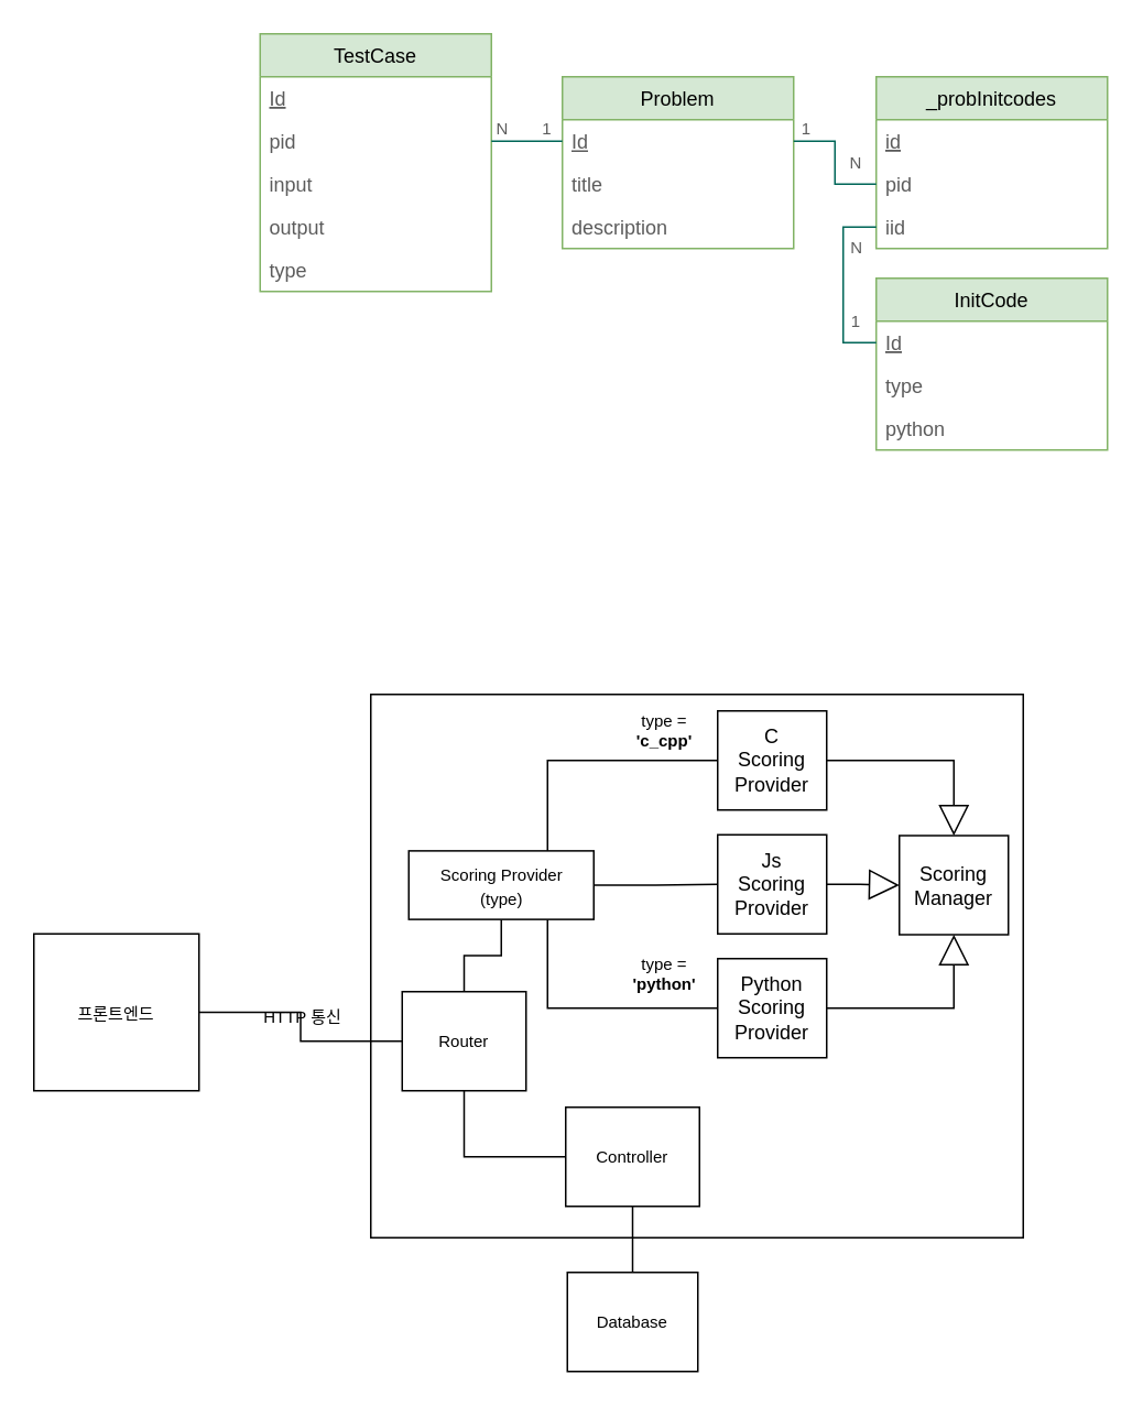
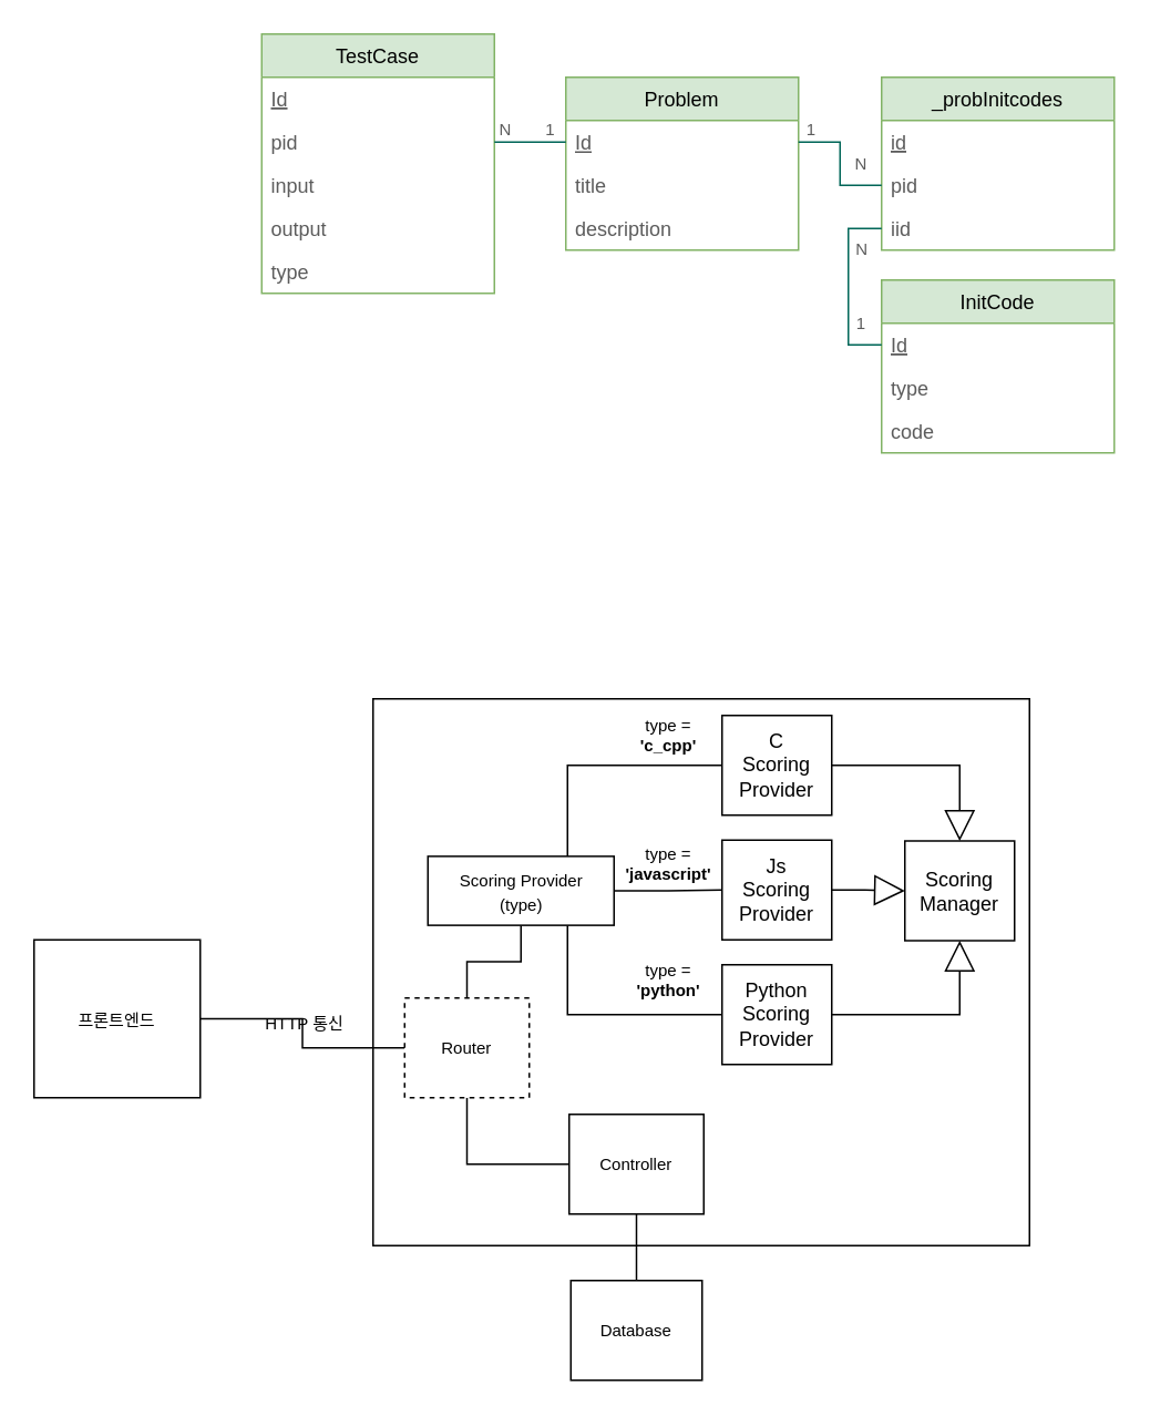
  <mxCell id="0" />
  <mxCell id="1" parent="0" />
  <mxCell id="2" value="" style="rounded=0;whiteSpace=wrap;html=1;strokeColor=default;fontFamily=Helvetica;fontSize=10;fontColor=default;fillColor=none;" vertex="1" parent="1"><mxGeometry x="224" y="420" width="395" height="329" as="geometry" /></mxCell>
  <mxCell id="3" value="Problem" style="swimlane;fontStyle=0;childLayout=stackLayout;horizontal=1;startSize=26;fillColor=#d5e8d4;horizontalStack=0;resizeParent=1;resizeParentMax=0;resizeLast=0;collapsible=1;marginBottom=0;strokeColor=#82b366;" vertex="1" parent="1"><mxGeometry x="340" y="46" width="140" height="104" as="geometry" /></mxCell>
  <mxCell id="4" value="&lt;u&gt;Id&lt;/u&gt;" style="text;strokeColor=none;fillColor=none;align=left;verticalAlign=top;spacingLeft=4;spacingRight=4;overflow=hidden;rotatable=0;points=[[0,0.5],[1,0.5]];portConstraint=eastwest;labelBackgroundColor=none;labelBorderColor=none;html=1;fontColor=#5C5C5C;" vertex="1" parent="3"><mxGeometry y="26" width="140" height="26" as="geometry" /></mxCell>
  <mxCell id="5" value="title" style="text;strokeColor=none;fillColor=none;align=left;verticalAlign=top;spacingLeft=4;spacingRight=4;overflow=hidden;rotatable=0;points=[[0,0.5],[1,0.5]];portConstraint=eastwest;fontColor=#5C5C5C;" vertex="1" parent="3"><mxGeometry y="52" width="140" height="26" as="geometry" /></mxCell>
  <mxCell id="6" value="description" style="text;strokeColor=none;fillColor=none;align=left;verticalAlign=top;spacingLeft=4;spacingRight=4;overflow=hidden;rotatable=0;points=[[0,0.5],[1,0.5]];portConstraint=eastwest;fontColor=#5C5C5C;" vertex="1" parent="3"><mxGeometry y="78" width="140" height="26" as="geometry" /></mxCell>
  <mxCell id="7" value="TestCase" style="swimlane;fontStyle=0;childLayout=stackLayout;horizontal=1;startSize=26;fillColor=#d5e8d4;horizontalStack=0;resizeParent=1;resizeParentMax=0;resizeLast=0;collapsible=1;marginBottom=0;strokeColor=#82b366;" vertex="1" parent="1"><mxGeometry x="157" y="20" width="140" height="156" as="geometry" /></mxCell>
  <mxCell id="8" value="Id" style="text;strokeColor=none;fillColor=none;align=left;verticalAlign=top;spacingLeft=4;spacingRight=4;overflow=hidden;rotatable=0;points=[[0,0.5],[1,0.5]];portConstraint=eastwest;fontStyle=4;fontColor=#5C5C5C;" vertex="1" parent="7"><mxGeometry y="26" width="140" height="26" as="geometry" /></mxCell>
  <mxCell id="9" value="pid" style="text;strokeColor=none;fillColor=none;align=left;verticalAlign=top;spacingLeft=4;spacingRight=4;overflow=hidden;rotatable=0;points=[[0,0.5],[1,0.5]];portConstraint=eastwest;fontColor=#5C5C5C;" vertex="1" parent="7"><mxGeometry y="52" width="140" height="26" as="geometry" /></mxCell>
  <mxCell id="10" value="input" style="text;strokeColor=none;fillColor=none;align=left;verticalAlign=top;spacingLeft=4;spacingRight=4;overflow=hidden;rotatable=0;points=[[0,0.5],[1,0.5]];portConstraint=eastwest;fontColor=#5C5C5C;" vertex="1" parent="7"><mxGeometry y="78" width="140" height="26" as="geometry" /></mxCell>
  <mxCell id="11" value="output" style="text;strokeColor=none;fillColor=none;align=left;verticalAlign=top;spacingLeft=4;spacingRight=4;overflow=hidden;rotatable=0;points=[[0,0.5],[1,0.5]];portConstraint=eastwest;fontColor=#5C5C5C;" vertex="1" parent="7"><mxGeometry y="104" width="140" height="26" as="geometry" /></mxCell>
  <mxCell id="12" value="type" style="text;strokeColor=none;fillColor=none;align=left;verticalAlign=top;spacingLeft=4;spacingRight=4;overflow=hidden;rotatable=0;points=[[0,0.5],[1,0.5]];portConstraint=eastwest;fontColor=#5C5C5C;" vertex="1" parent="7"><mxGeometry y="130" width="140" height="26" as="geometry" /></mxCell>
  <mxCell id="13" value="InitCode" style="swimlane;fontStyle=0;childLayout=stackLayout;horizontal=1;startSize=26;fillColor=#d5e8d4;horizontalStack=0;resizeParent=1;resizeParentMax=0;resizeLast=0;collapsible=1;marginBottom=0;strokeColor=#82b366;" vertex="1" parent="1"><mxGeometry x="530" y="168" width="140" height="104" as="geometry" /></mxCell>
  <mxCell id="14" value="Id" style="text;strokeColor=none;fillColor=none;align=left;verticalAlign=top;spacingLeft=4;spacingRight=4;overflow=hidden;rotatable=0;points=[[0,0.5],[1,0.5]];portConstraint=eastwest;fontStyle=4;fontColor=#5C5C5C;" vertex="1" parent="13"><mxGeometry y="26" width="140" height="26" as="geometry" /></mxCell>
  <mxCell id="15" value="type" style="text;strokeColor=none;fillColor=none;align=left;verticalAlign=top;spacingLeft=4;spacingRight=4;overflow=hidden;rotatable=0;points=[[0,0.5],[1,0.5]];portConstraint=eastwest;fontColor=#5C5C5C;" vertex="1" parent="13"><mxGeometry y="52" width="140" height="26" as="geometry" /></mxCell>
- <mxCell id="16" value="python" style="text;strokeColor=none;fillColor=none;align=left;verticalAlign=top;spacingLeft=4;spacingRight=4;overflow=hidden;rotatable=0;points=[[0,0.5],[1,0.5]];portConstraint=eastwest;fontColor=#5C5C5C;" vertex="1" parent="13"><mxGeometry y="78" width="140" height="26" as="geometry" /></mxCell>
+ <mxCell id="16" value="code" style="text;strokeColor=none;fillColor=none;align=left;verticalAlign=top;spacingLeft=4;spacingRight=4;overflow=hidden;rotatable=0;points=[[0,0.5],[1,0.5]];portConstraint=eastwest;fontColor=#5C5C5C;" vertex="1" parent="13"><mxGeometry y="78" width="140" height="26" as="geometry" /></mxCell>
  <mxCell id="17" value="_probInitcodes" style="swimlane;fontStyle=0;childLayout=stackLayout;horizontal=1;startSize=26;fillColor=#d5e8d4;horizontalStack=0;resizeParent=1;resizeParentMax=0;resizeLast=0;collapsible=1;marginBottom=0;strokeColor=#82b366;" vertex="1" parent="1"><mxGeometry x="530" y="46" width="140" height="104" as="geometry" /></mxCell>
  <mxCell id="18" value="id" style="text;strokeColor=none;fillColor=none;align=left;verticalAlign=top;spacingLeft=4;spacingRight=4;overflow=hidden;rotatable=0;points=[[0,0.5],[1,0.5]];portConstraint=eastwest;fontStyle=4;fontColor=#5C5C5C;" vertex="1" parent="17"><mxGeometry y="26" width="140" height="26" as="geometry" /></mxCell>
  <mxCell id="19" value="pid" style="text;strokeColor=none;fillColor=none;align=left;verticalAlign=top;spacingLeft=4;spacingRight=4;overflow=hidden;rotatable=0;points=[[0,0.5],[1,0.5]];portConstraint=eastwest;fontColor=#5C5C5C;" vertex="1" parent="17"><mxGeometry y="52" width="140" height="26" as="geometry" /></mxCell>
  <mxCell id="20" value="iid&#10;" style="text;strokeColor=none;fillColor=none;align=left;verticalAlign=top;spacingLeft=4;spacingRight=4;overflow=hidden;rotatable=0;points=[[0,0.5],[1,0.5]];portConstraint=eastwest;fontColor=#5C5C5C;" vertex="1" parent="17"><mxGeometry y="78" width="140" height="26" as="geometry" /></mxCell>
  <mxCell id="21" value="" style="endArrow=none;html=1;rounded=0;strokeColor=#006658;fontColor=#5C5C5C;" edge="1" parent="1" source="9" target="4"><mxGeometry width="50" height="50" relative="1" as="geometry"><mxPoint x="271" y="102" as="sourcePoint" /><mxPoint x="321" y="52" as="targetPoint" /></mxGeometry></mxCell>
  <mxCell id="22" value="&lt;font style=&quot;font-size: 10px;&quot;&gt;1&lt;/font&gt;" style="text;html=1;strokeColor=none;fillColor=none;align=center;verticalAlign=middle;whiteSpace=wrap;rounded=0;fontColor=#5C5C5C;" vertex="1" parent="1"><mxGeometry x="301" y="62" width="60" height="30" as="geometry" /></mxCell>
  <mxCell id="23" value="N" style="text;html=1;strokeColor=none;fillColor=none;align=center;verticalAlign=middle;whiteSpace=wrap;rounded=0;fontSize=10;fontColor=#5C5C5C;" vertex="1" parent="1"><mxGeometry x="274" y="62" width="60" height="30" as="geometry" /></mxCell>
  <mxCell id="24" style="edgeStyle=orthogonalEdgeStyle;rounded=0;orthogonalLoop=1;jettySize=auto;html=1;exitX=0;exitY=0.5;exitDx=0;exitDy=0;fontSize=10;strokeColor=none;curved=1;fontColor=#5C5C5C;" edge="1" parent="1" source="19" target="4"><mxGeometry relative="1" as="geometry" /></mxCell>
  <mxCell id="25" style="rounded=0;orthogonalLoop=1;jettySize=auto;html=1;exitX=0;exitY=0.5;exitDx=0;exitDy=0;fontSize=10;edgeStyle=orthogonalEdgeStyle;endArrow=none;endFill=0;strokeColor=#006658;fontColor=#5C5C5C;" edge="1" parent="1" source="19" target="4"><mxGeometry relative="1" as="geometry" /></mxCell>
  <mxCell id="26" style="edgeStyle=orthogonalEdgeStyle;rounded=0;orthogonalLoop=1;jettySize=auto;html=1;exitX=0;exitY=0.5;exitDx=0;exitDy=0;entryX=0;entryY=0.5;entryDx=0;entryDy=0;fontSize=10;endArrow=none;endFill=0;strokeColor=#006658;fontColor=#5C5C5C;" edge="1" parent="1" source="14" target="20"><mxGeometry relative="1" as="geometry" /></mxCell>
  <mxCell id="27" value="1" style="text;html=1;strokeColor=none;fillColor=none;align=center;verticalAlign=middle;whiteSpace=wrap;rounded=0;labelBackgroundColor=none;labelBorderColor=none;fontSize=10;fontColor=#5C5C5C;" vertex="1" parent="1"><mxGeometry x="458" y="62" width="60" height="30" as="geometry" /></mxCell>
  <mxCell id="28" value="N" style="text;html=1;strokeColor=none;fillColor=none;align=center;verticalAlign=middle;whiteSpace=wrap;rounded=0;labelBackgroundColor=none;labelBorderColor=none;fontSize=10;fontColor=#5C5C5C;" vertex="1" parent="1"><mxGeometry x="488" y="83" width="60" height="30" as="geometry" /></mxCell>
  <mxCell id="29" value="N" style="text;html=1;strokeColor=none;fillColor=none;align=center;verticalAlign=middle;whiteSpace=wrap;rounded=0;labelBackgroundColor=none;labelBorderColor=none;fontSize=10;fontColor=#5C5C5C;" vertex="1" parent="1"><mxGeometry x="486.5" y="134" width="63" height="30" as="geometry" /></mxCell>
  <mxCell id="30" value="1" style="text;html=1;strokeColor=none;fillColor=none;align=center;verticalAlign=middle;whiteSpace=wrap;rounded=0;labelBackgroundColor=none;labelBorderColor=none;fontSize=10;fontColor=#5C5C5C;" vertex="1" parent="1"><mxGeometry x="488" y="179" width="60" height="30" as="geometry" /></mxCell>
  <mxCell id="31" value="Scoring&lt;br&gt;Manager" style="rounded=0;whiteSpace=wrap;html=1;" vertex="1" parent="1"><mxGeometry x="544" y="505.5" width="66" height="60" as="geometry" /></mxCell>
  <mxCell id="32" style="edgeStyle=orthogonalEdgeStyle;shape=connector;rounded=0;orthogonalLoop=1;jettySize=auto;html=1;labelBackgroundColor=default;strokeColor=default;fontFamily=Helvetica;fontSize=12;fontColor=default;endArrow=block;endFill=0;endSize=16;" edge="1" parent="1" source="34" target="31"><mxGeometry relative="1" as="geometry" /></mxCell>
  <mxCell id="33" style="edgeStyle=orthogonalEdgeStyle;shape=connector;rounded=0;orthogonalLoop=1;jettySize=auto;html=1;exitX=0;exitY=0.5;exitDx=0;exitDy=0;entryX=0.75;entryY=0;entryDx=0;entryDy=0;labelBackgroundColor=default;strokeColor=default;fontFamily=Helvetica;fontSize=10;fontColor=default;endArrow=none;endFill=0;endSize=16;" edge="1" parent="1" source="34" target="42"><mxGeometry relative="1" as="geometry" /></mxCell>
  <mxCell id="34" value="C&lt;br&gt;Scoring&lt;br&gt;Provider" style="rounded=0;whiteSpace=wrap;html=1;" vertex="1" parent="1"><mxGeometry x="434" y="430" width="66" height="60" as="geometry" /></mxCell>
  <mxCell id="35" style="edgeStyle=orthogonalEdgeStyle;shape=connector;rounded=0;orthogonalLoop=1;jettySize=auto;html=1;labelBackgroundColor=default;strokeColor=default;fontFamily=Helvetica;fontSize=12;fontColor=default;endArrow=block;endFill=0;endSize=16;" edge="1" parent="1" source="36" target="31"><mxGeometry relative="1" as="geometry" /></mxCell>
  <mxCell id="36" value="Js&lt;br&gt;Scoring&lt;br&gt;Provider" style="rounded=0;whiteSpace=wrap;html=1;" vertex="1" parent="1"><mxGeometry x="434" y="505" width="66" height="60" as="geometry" /></mxCell>
  <mxCell id="37" style="edgeStyle=orthogonalEdgeStyle;shape=connector;rounded=0;orthogonalLoop=1;jettySize=auto;html=1;exitX=1;exitY=0.5;exitDx=0;exitDy=0;labelBackgroundColor=default;strokeColor=default;fontFamily=Helvetica;fontSize=12;fontColor=default;endArrow=block;endFill=0;endSize=16;" edge="1" parent="1" source="39" target="31"><mxGeometry relative="1" as="geometry" /></mxCell>
  <mxCell id="38" style="edgeStyle=orthogonalEdgeStyle;shape=connector;rounded=0;orthogonalLoop=1;jettySize=auto;html=1;entryX=0.75;entryY=1;entryDx=0;entryDy=0;labelBackgroundColor=default;strokeColor=default;fontFamily=Helvetica;fontSize=10;fontColor=default;endArrow=none;endFill=0;endSize=16;" edge="1" parent="1" source="39" target="42"><mxGeometry relative="1" as="geometry" /></mxCell>
  <mxCell id="39" value="Python&lt;br&gt;Scoring&lt;br&gt;Provider" style="rounded=0;whiteSpace=wrap;html=1;" vertex="1" parent="1"><mxGeometry x="434" y="580" width="66" height="60" as="geometry" /></mxCell>
  <mxCell id="40" style="edgeStyle=orthogonalEdgeStyle;shape=connector;rounded=0;orthogonalLoop=1;jettySize=auto;html=1;exitX=1;exitY=0.5;exitDx=0;exitDy=0;labelBackgroundColor=default;strokeColor=default;fontFamily=Helvetica;fontSize=10;fontColor=default;endArrow=none;endFill=0;endSize=16;" edge="1" parent="1" source="42" target="36"><mxGeometry relative="1" as="geometry" /></mxCell>
  <mxCell id="41" style="edgeStyle=orthogonalEdgeStyle;shape=connector;rounded=0;orthogonalLoop=1;jettySize=auto;html=1;labelBackgroundColor=default;strokeColor=default;fontFamily=Helvetica;fontSize=10;fontColor=#000000;endArrow=none;endFill=0;endSize=16;" edge="1" parent="1" source="42" target="52"><mxGeometry relative="1" as="geometry" /></mxCell>
- <mxCell id="42" value="&lt;font style=&quot;font-size: 10px;&quot;&gt;Scoring Provider&lt;br&gt;(type)&lt;br&gt;&lt;/font&gt;" style="html=1;rounded=0;strokeColor=default;fontFamily=Helvetica;fontSize=12;fontColor=default;fillColor=default;" vertex="1" parent="1"><mxGeometry x="247" y="514.75" width="112" height="41.5" as="geometry" /></mxCell>
+ <mxCell id="42" value="&lt;font style=&quot;font-size: 10px;&quot;&gt;Scoring Provider&lt;br&gt;(type)&lt;br&gt;&lt;/font&gt;" style="html=1;rounded=0;strokeColor=default;fontFamily=Helvetica;fontSize=12;fontColor=default;fillColor=default;" vertex="1" parent="1"><mxGeometry x="257" y="514.75" width="112" height="41.5" as="geometry" /></mxCell>
+ <mxCell id="43" value="type = &lt;b&gt;'javascript'&lt;/b&gt;" style="text;html=1;strokeColor=none;fillColor=none;align=center;verticalAlign=middle;whiteSpace=wrap;rounded=0;fontFamily=Helvetica;fontSize=10;fontColor=default;" vertex="1" parent="1"><mxGeometry x="372" y="504" width="60" height="30" as="geometry" /></mxCell>
  <mxCell id="44" value="type = &lt;b&gt;'c_cpp'&lt;/b&gt;" style="text;html=1;strokeColor=none;fillColor=none;align=center;verticalAlign=middle;whiteSpace=wrap;rounded=0;fontFamily=Helvetica;fontSize=10;fontColor=default;" vertex="1" parent="1"><mxGeometry x="372" y="427" width="60" height="30" as="geometry" /></mxCell>
  <mxCell id="45" value="type = &lt;b&gt;'python'&lt;/b&gt;" style="text;html=1;strokeColor=none;fillColor=none;align=center;verticalAlign=middle;whiteSpace=wrap;rounded=0;fontFamily=Helvetica;fontSize=10;fontColor=default;" vertex="1" parent="1"><mxGeometry x="372" y="574" width="60" height="30" as="geometry" /></mxCell>
  <mxCell id="46" style="edgeStyle=orthogonalEdgeStyle;shape=connector;rounded=0;orthogonalLoop=1;jettySize=auto;html=1;exitX=0.5;exitY=0;exitDx=0;exitDy=0;entryX=0.5;entryY=1;entryDx=0;entryDy=0;labelBackgroundColor=default;strokeColor=default;fontFamily=Helvetica;fontSize=10;fontColor=#000000;endArrow=none;endFill=0;endSize=16;" edge="1" parent="1" source="47" target="49"><mxGeometry relative="1" as="geometry" /></mxCell>
  <mxCell id="47" value="Database" style="rounded=0;whiteSpace=wrap;html=1;strokeColor=default;fontFamily=Helvetica;fontSize=10;fontColor=#000000;fillColor=default;" vertex="1" parent="1"><mxGeometry x="343" y="770" width="79" height="60" as="geometry" /></mxCell>
  <mxCell id="48" style="edgeStyle=orthogonalEdgeStyle;shape=connector;rounded=0;orthogonalLoop=1;jettySize=auto;html=1;labelBackgroundColor=default;strokeColor=default;fontFamily=Helvetica;fontSize=10;fontColor=#000000;endArrow=none;endFill=0;endSize=16;" edge="1" parent="1" source="49" target="52"><mxGeometry relative="1" as="geometry"><mxPoint x="109.172" y="599.966" as="targetPoint" /></mxGeometry></mxCell>
  <mxCell id="49" value="Controller" style="rounded=0;whiteSpace=wrap;html=1;strokeColor=default;fontFamily=Helvetica;fontSize=10;fontColor=#000000;fillColor=default;" vertex="1" parent="1"><mxGeometry x="342" y="670" width="81" height="60" as="geometry" /></mxCell>
  <mxCell id="50" value="프론트엔드" style="rounded=0;whiteSpace=wrap;html=1;strokeColor=default;fontFamily=Helvetica;fontSize=10;fontColor=#000000;fillColor=default;" vertex="1" parent="1"><mxGeometry x="20" y="565" width="100" height="95" as="geometry" /></mxCell>
  <mxCell id="51" style="edgeStyle=orthogonalEdgeStyle;shape=connector;rounded=0;orthogonalLoop=1;jettySize=auto;html=1;labelBackgroundColor=default;strokeColor=default;fontFamily=Helvetica;fontSize=10;fontColor=#000000;endArrow=none;endFill=0;endSize=16;" edge="1" parent="1" source="52" target="50"><mxGeometry relative="1" as="geometry" /></mxCell>
- <mxCell id="52" value="Router" style="rounded=0;whiteSpace=wrap;html=1;strokeColor=default;fontFamily=Helvetica;fontSize=10;fontColor=#000000;fillColor=default;" vertex="1" parent="1"><mxGeometry x="243" y="600" width="75" height="60" as="geometry" /></mxCell>
+ <mxCell id="52" value="Router" style="rounded=0;whiteSpace=wrap;html=1;strokeColor=default;fontFamily=Helvetica;fontSize=10;fontColor=#000000;fillColor=default;dashed=1;" vertex="1" parent="1"><mxGeometry x="243" y="600" width="75" height="60" as="geometry" /></mxCell>
  <mxCell id="53" value="HTTP 통신" style="text;html=1;strokeColor=none;fillColor=none;align=center;verticalAlign=middle;whiteSpace=wrap;rounded=0;fontFamily=Helvetica;fontSize=10;fontColor=#000000;" vertex="1" parent="1"><mxGeometry x="153" y="600" width="60" height="30" as="geometry" /></mxCell>
